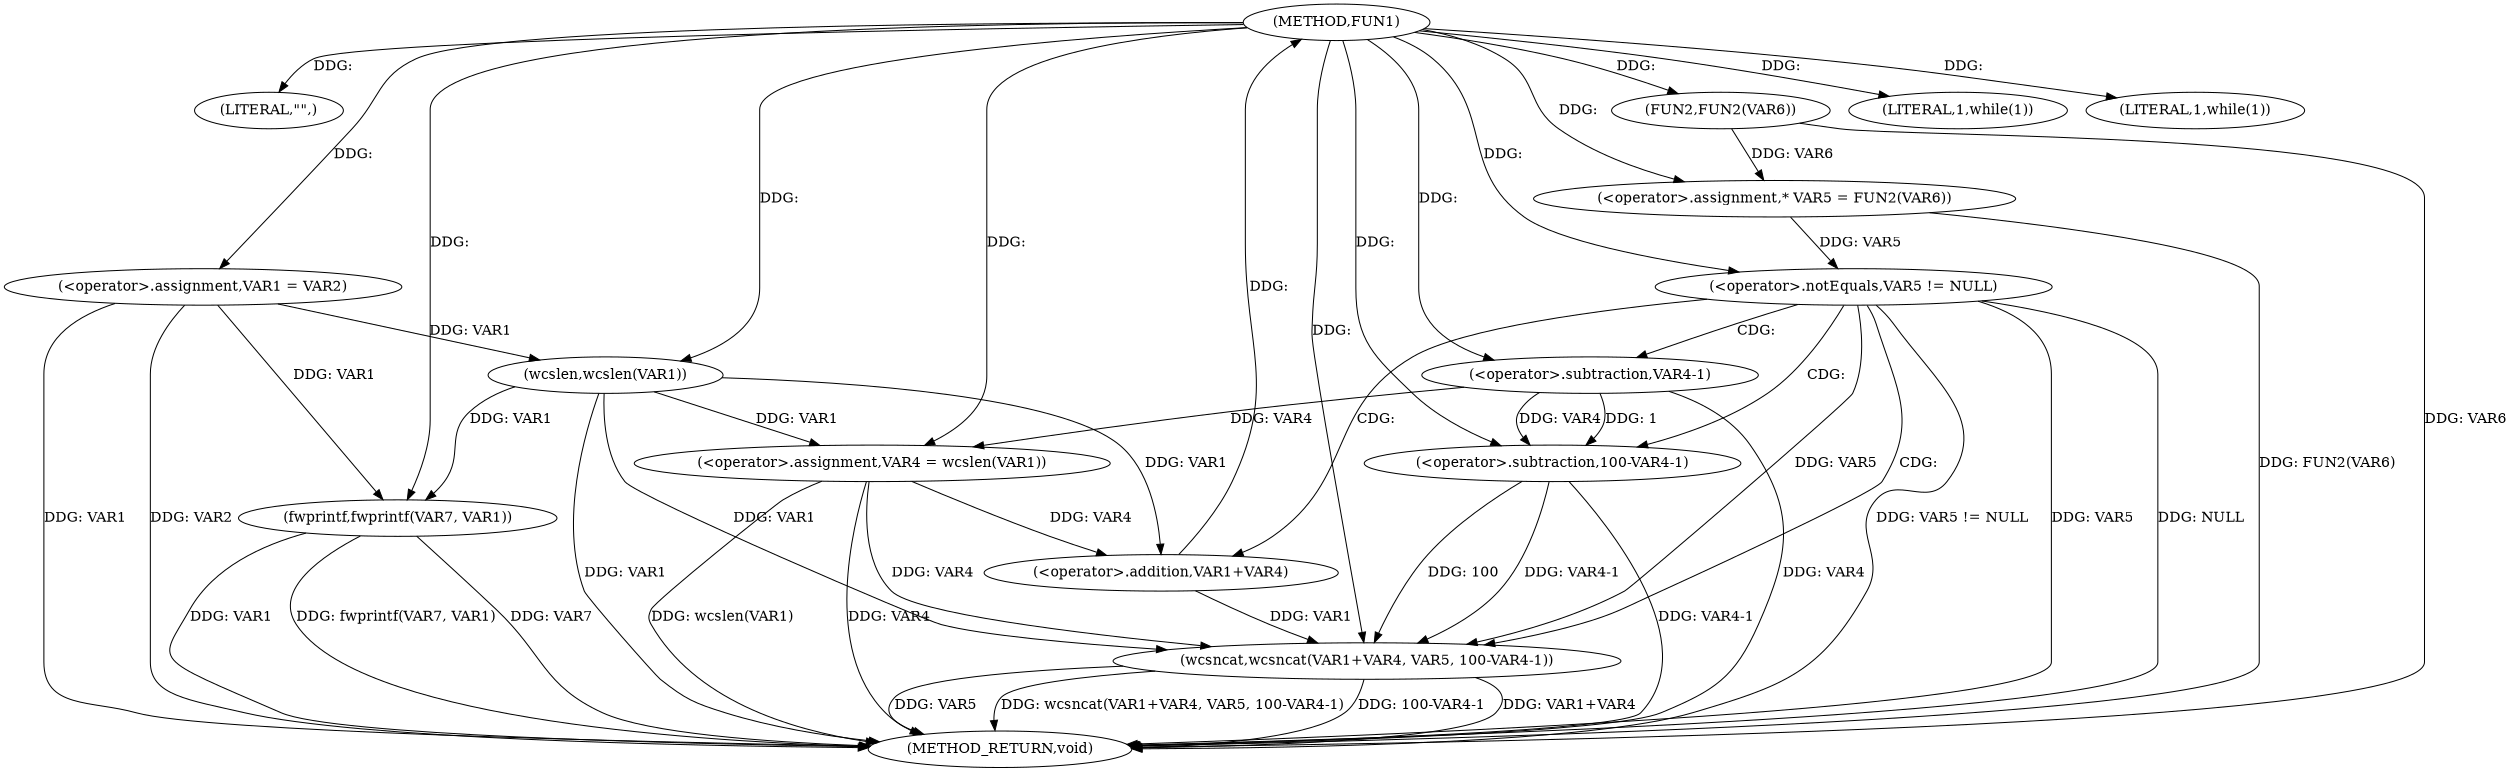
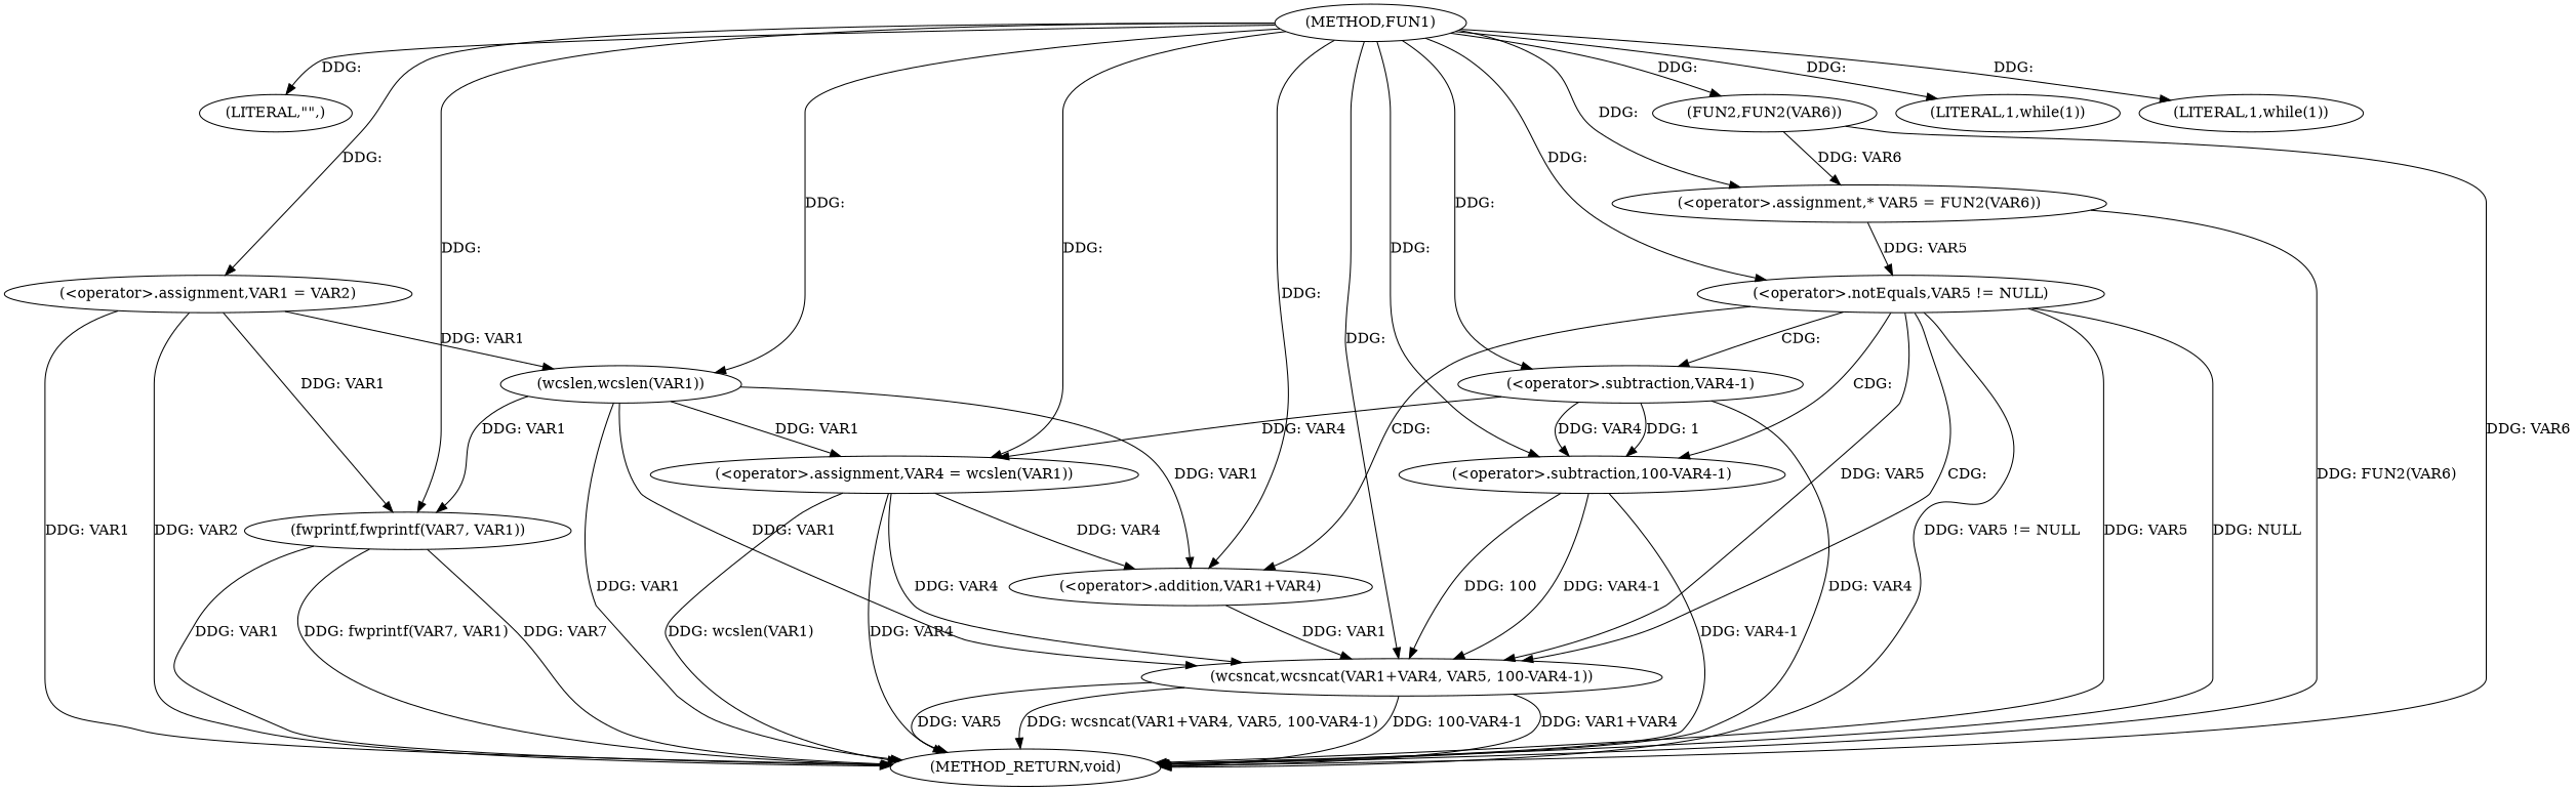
  digraph {
    n1 [label="(METHOD,FUN1)"]
    n2 [label="(LITERAL,\"\",)"]
    n3 [label="(<operator>.assignment,VAR1 = VAR2)"]
    n4 [label="(LITERAL,1,while(1))"]
    n5 [label="(<operator>.assignment,VAR4 = wcslen(VAR1))"]
    n6 [label="(wcslen,wcslen(VAR1))"]
    n7 [label="(<operator>.assignment,* VAR5 = FUN2(VAR6))"]
    n8 [label="(FUN2,FUN2(VAR6))"]
    n9 [label="(<operator>.notEquals,VAR5 != NULL)"]
    n10 [label="(wcsncat,wcsncat(VAR1+VAR4, VAR5, 100-VAR4-1))"]
    n11 [label="(<operator>.addition,VAR1+VAR4)"]
    n12 [label="(<operator>.subtraction,100-VAR4-1)"]
    n13 [label="(<operator>.subtraction,VAR4-1)"]
    n14 [label="(LITERAL,1,while(1))"]
    n15 [label="(fwprintf,fwprintf(VAR7, VAR1))"]
    n16 [label="(METHOD_RETURN,void)"]
    n1 -> n2 [label="DDG: "]
    n1 -> n3 [label="DDG: "]
    n1 -> n4 [label="DDG: "]
    n1 -> n5 [label="DDG: "]
    n1 -> n6 [label="DDG: "]
    n1 -> n7 [label="DDG: "]
    n1 -> n8 [label="DDG: "]
    n1 -> n9 [label="DDG: "]
    n1 -> n10 [label="DDG: "]
-   n11 -> n1 [label="DDG: "]
+   n1 -> n11 [label="DDG: "]
    n1 -> n12 [label="DDG: "]
    n1 -> n13 [label="DDG: "]
    n1 -> n14 [label="DDG: "]
    n1 -> n15 [label="DDG: "]
    n3 -> n6 [label="DDG: VAR1"]
    n3 -> n15 [label="DDG: VAR1"]
    n3 -> n16 [label="DDG: VAR1"]
    n3 -> n16 [label="DDG: VAR2"]
    n5 -> n10 [label="DDG: VAR4"]
    n5 -> n11 [label="DDG: VAR4"]
    n5 -> n16 [label="DDG: wcslen(VAR1)"]
    n5 -> n16 [label="DDG: VAR4"]
    n6 -> n5 [label="DDG: VAR1"]
    n6 -> n10 [label="DDG: VAR1"]
    n6 -> n11 [label="DDG: VAR1"]
    n6 -> n15 [label="DDG: VAR1"]
    n6 -> n16 [label="DDG: VAR1"]
    n7 -> n9 [label="DDG: VAR5"]
    n7 -> n16 [label="DDG: FUN2(VAR6)"]
    n8 -> n7 [label="DDG: VAR6"]
    n8 -> n16 [label="DDG: VAR6"]
    n9 -> n10 [label="DDG: VAR5"]
    n9 -> n10 [label="CDG: "]
    n9 -> n11 [label="CDG: "]
    n9 -> n12 [label="CDG: "]
    n9 -> n13 [label="CDG: "]
    n9 -> n16 [label="DDG: VAR5 != NULL"]
    n9 -> n16 [label="DDG: VAR5"]
    n9 -> n16 [label="DDG: NULL"]
    n10 -> n16 [label="DDG: VAR1+VAR4"]
    n10 -> n16 [label="DDG: VAR5"]
    n10 -> n16 [label="DDG: wcsncat(VAR1+VAR4, VAR5, 100-VAR4-1)"]
    n10 -> n16 [label="DDG: 100-VAR4-1"]
    n11 -> n10 [label="DDG: VAR1"]
    n12 -> n10 [label="DDG: 100"]
    n12 -> n10 [label="DDG: VAR4-1"]
    n12 -> n16 [label="DDG: VAR4-1"]
    n13 -> n5 [label="DDG: VAR4"]
    n13 -> n12 [label="DDG: VAR4"]
    n13 -> n12 [label="DDG: 1"]
    n13 -> n16 [label="DDG: VAR4"]
    n15 -> n16 [label="DDG: VAR1"]
    n15 -> n16 [label="DDG: fwprintf(VAR7, VAR1)"]
    n15 -> n16 [label="DDG: VAR7"]
  }
